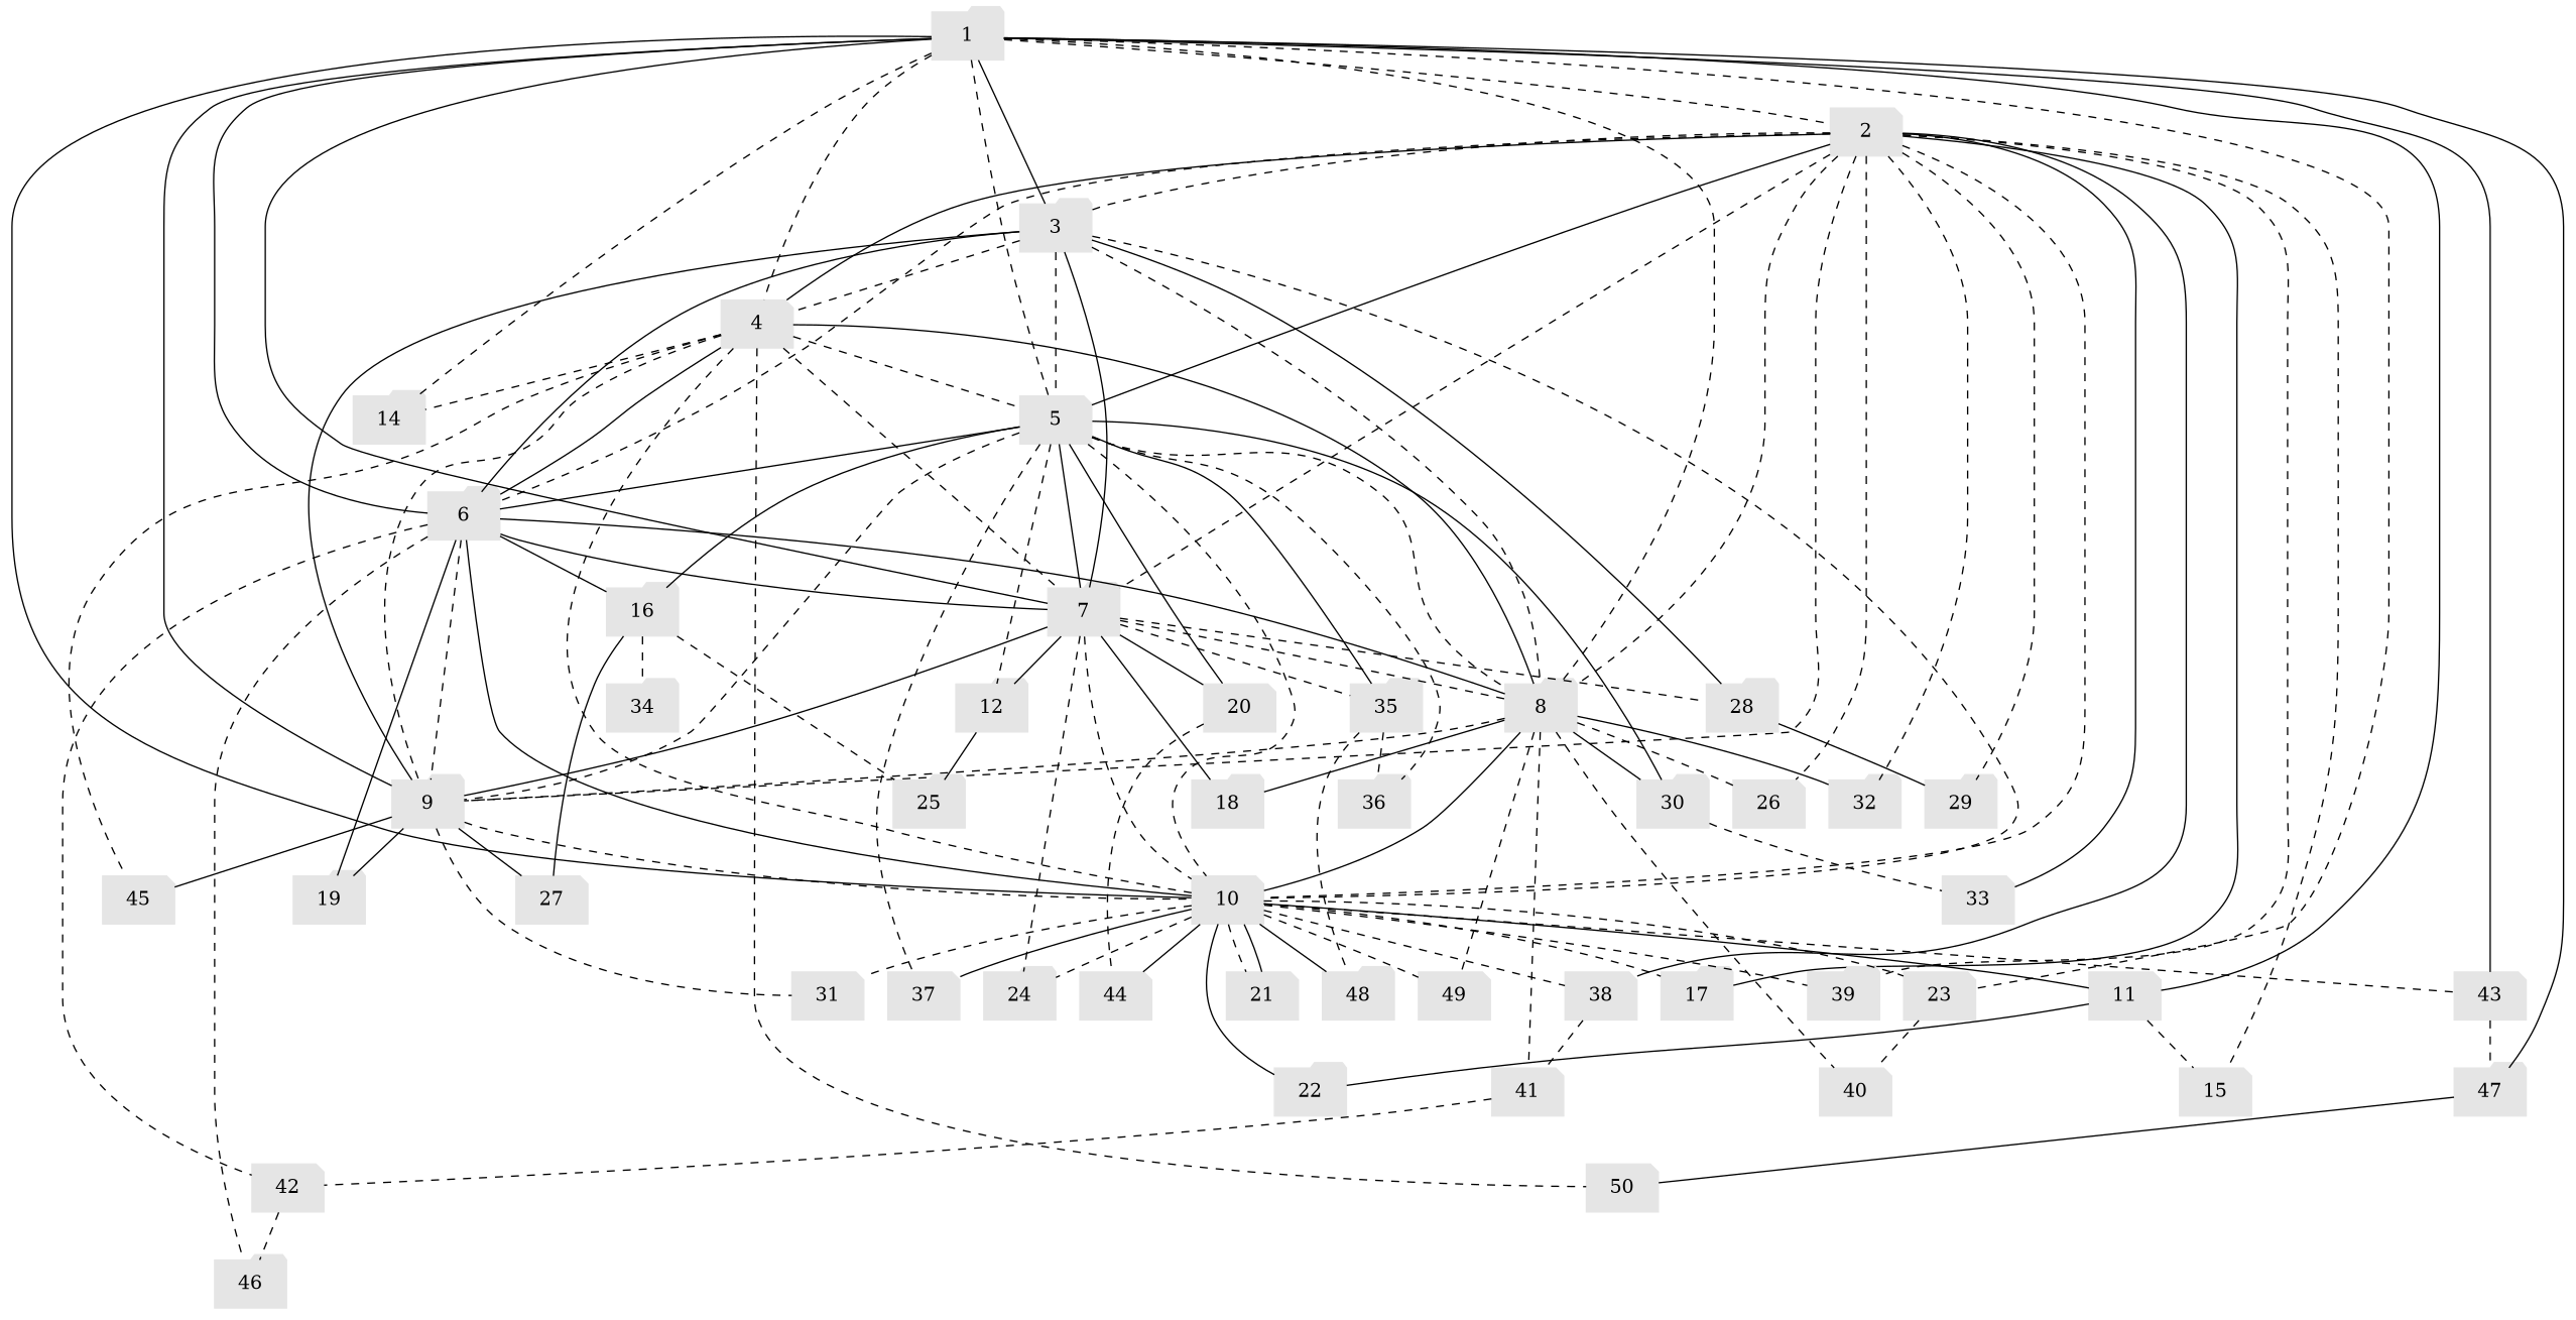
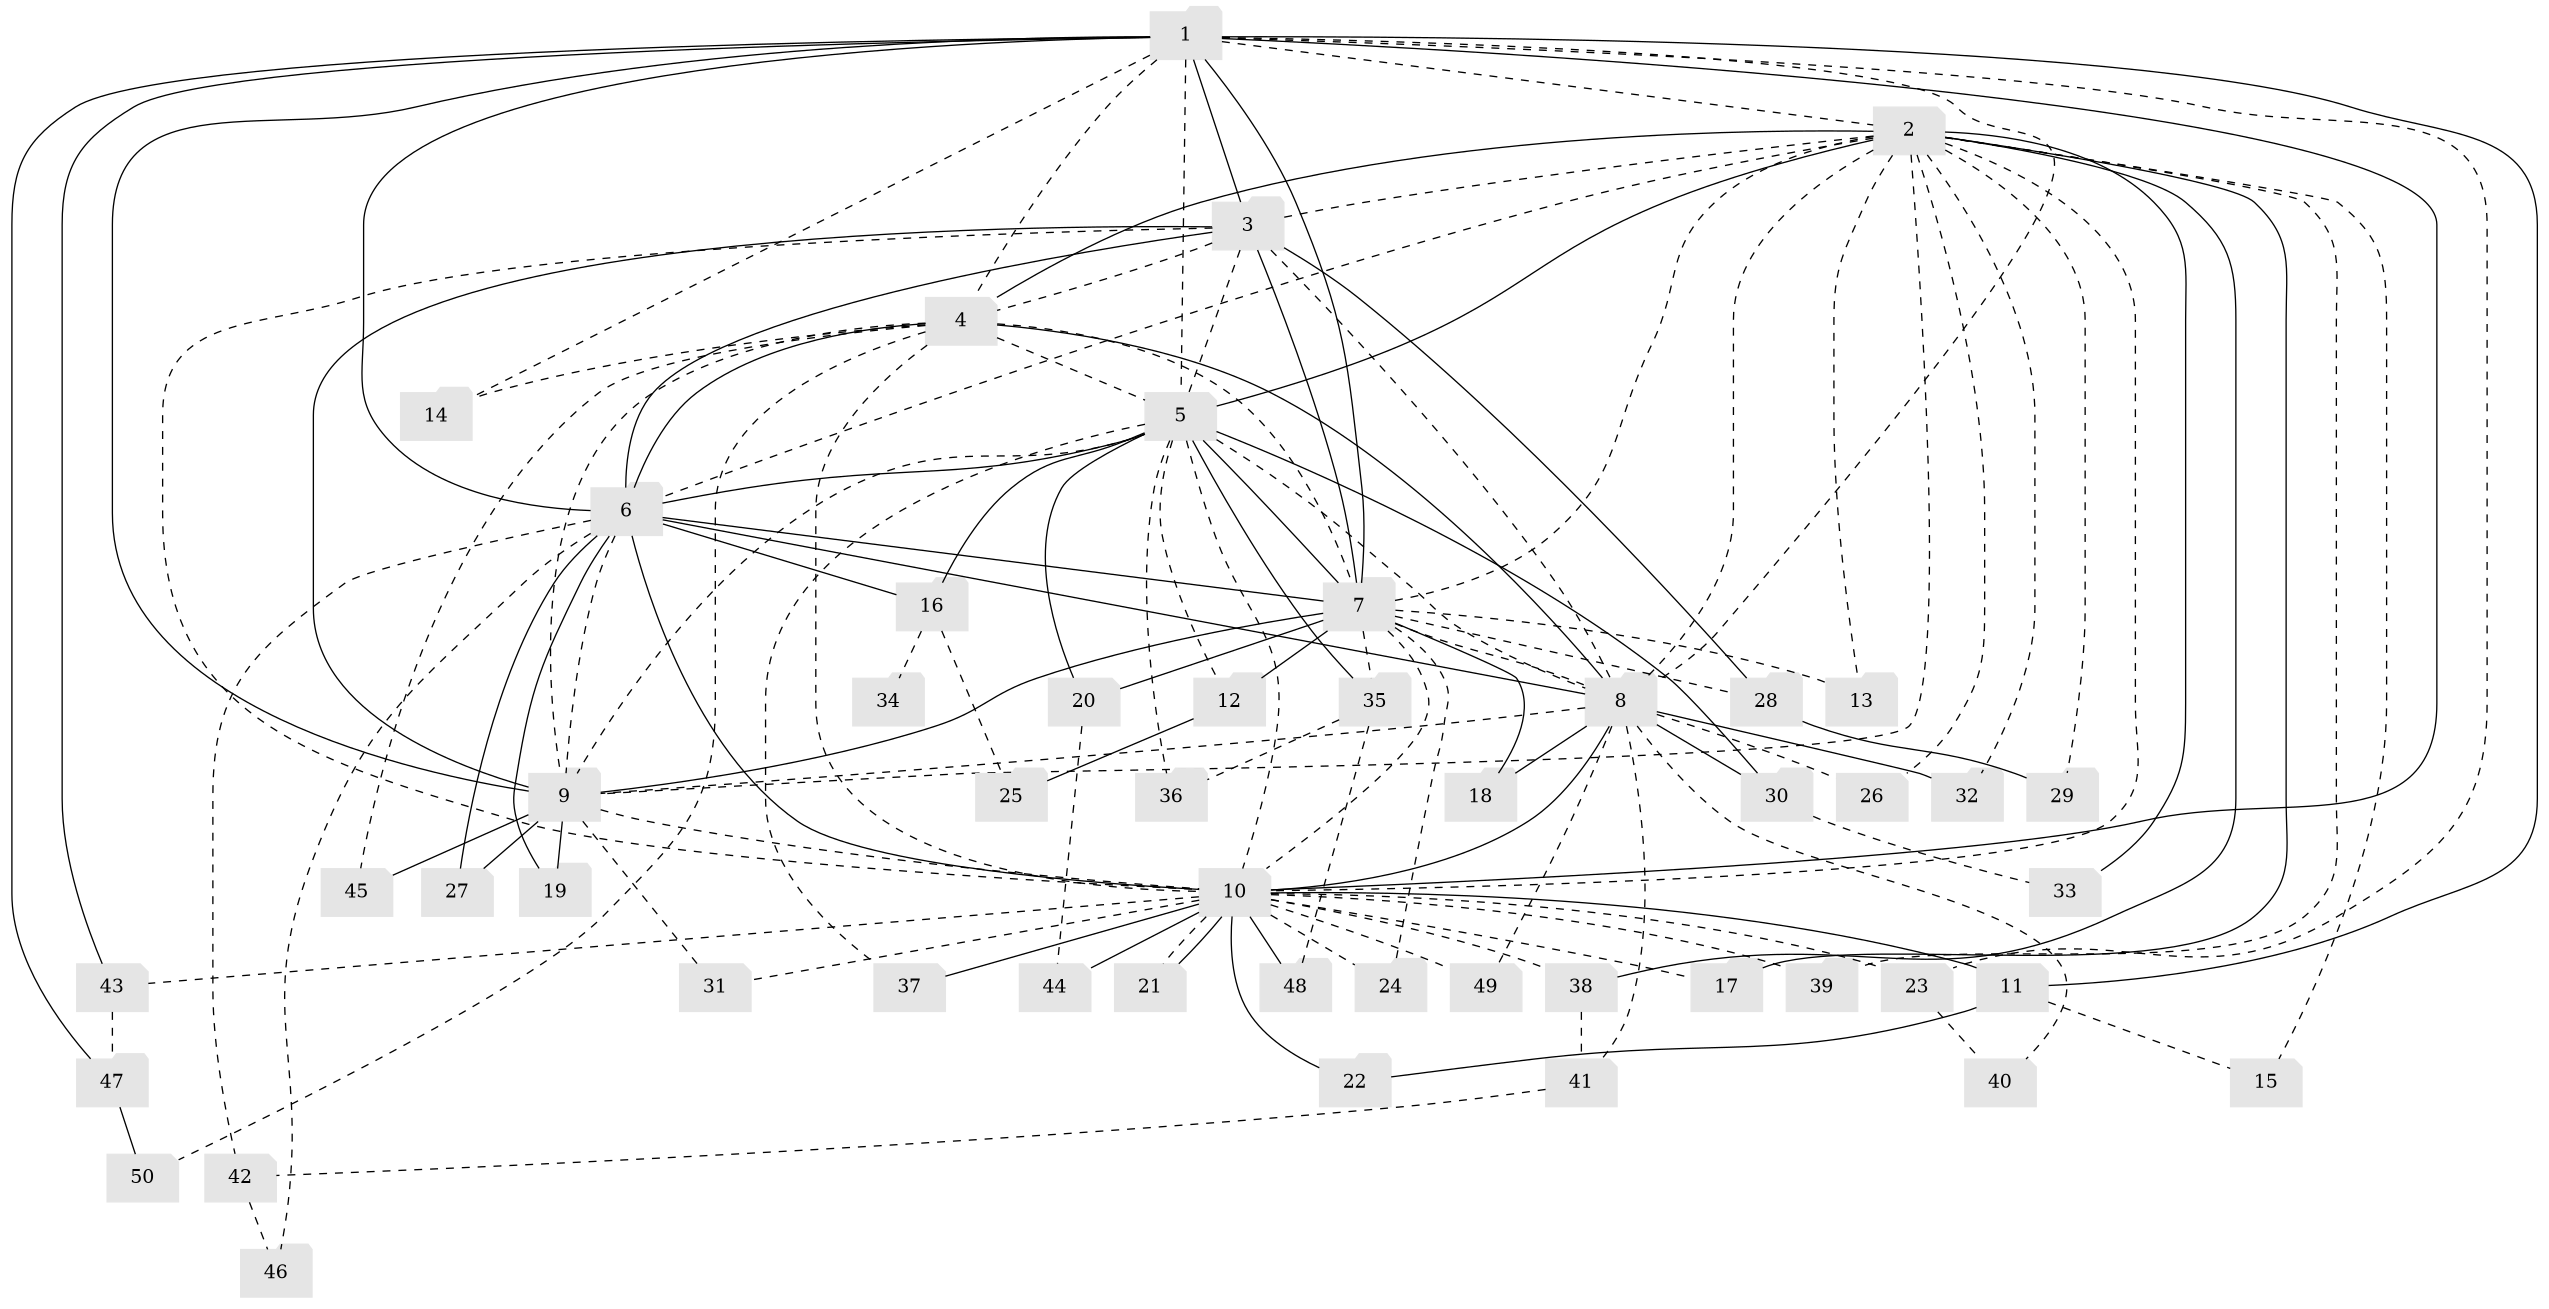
  graph {
    node [color=gray90 shape=folder style=filled]
    edge [style=dashed]
    2 [shape=note]
    1
    3
    4 [shape=note]
    5 [shape=note]
    6
    7
    8
    9
    10 [shape=note]
    11 [shape=note]
    14
    23 [shape=note]
    43 [shape=note]
    47
+   13
    15 [shape=note]
    17
    26 [shape=note]
    29
    32
    33 [shape=note]
    38 [shape=note]
    39
    28
    45 [shape=note]
    50 [shape=note]
    12
    16
    20 [shape=note]
    30
    35
    36
    37 [shape=note]
    19
    27 [shape=note]
    42 [shape=note]
    46
    18
    24
    40 [shape=note]
    41 [shape=note]
    49 [shape=note]
    31 [shape=note]
    21 [shape=note]
    22
    44 [shape=note]
    48
    25
    34
    2 -- 3
    2 -- 4 [style=solid]
    2 -- 5 [style=solid]
    2 -- 6
    2 -- 7
    2 -- 8
    2 -- 9
    2 -- 10
+   2 -- 13
    2 -- 15
    2 -- 17 [style=solid]
    2 -- 26
    2 -- 29
    2 -- 32
    2 -- 33 [style=solid]
    2 -- 38 [style=solid]
    2 -- 39
    1 -- 2
    1 -- 3 [style=solid]
    1 -- 4
    1 -- 5
    1 -- 6 [style=solid]
    1 -- 7 [style=solid]
    1 -- 8
    1 -- 9 [style=solid]
    1 -- 10 [style=solid]
    1 -- 11 [style=solid]
    1 -- 14
    1 -- 23
    1 -- 43 [style=solid]
    1 -- 47 [style=solid]
    3 -- 4
    3 -- 5
    3 -- 6 [style=solid]
    3 -- 7 [style=solid]
    3 -- 8
    3 -- 9 [style=solid]
    3 -- 10
    3 -- 28 [style=solid]
    4 -- 5
    4 -- 6 [style=solid]
    4 -- 7
    4 -- 8 [style=solid]
    4 -- 9
    4 -- 10
    4 -- 14
    4 -- 45
    4 -- 50
    5 -- 6 [style=solid]
    5 -- 7 [style=solid]
    5 -- 8
    5 -- 9
    5 -- 10
    5 -- 12
    5 -- 16 [style=solid]
    5 -- 20 [style=solid]
    5 -- 30 [style=solid]
    5 -- 35 [style=solid]
    5 -- 36
    5 -- 37
    6 -- 7 [style=solid]
    6 -- 8 [style=solid]
    6 -- 9
    6 -- 10 [style=solid]
    6 -- 16 [style=solid]
    6 -- 19 [style=solid]
-   16 -- 27 [style=solid]
+   6 -- 27 [style=solid]
    6 -- 42
    6 -- 46
    7 -- 8
    7 -- 9 [style=solid]
    7 -- 10
+   7 -- 13
    7 -- 28
    7 -- 12 [style=solid]
    7 -- 20 [style=solid]
    7 -- 35
    7 -- 18 [style=solid]
    7 -- 24
    8 -- 9
    8 -- 10 [style=solid]
    8 -- 26
    8 -- 32 [style=solid]
    8 -- 30 [style=solid]
    8 -- 18 [style=solid]
    8 -- 40
    8 -- 41
    8 -- 49
    9 -- 10
    9 -- 45 [style=solid]
    9 -- 19 [style=solid]
    9 -- 27 [style=solid]
    9 -- 31
    10 -- 11 [style=solid]
    10 -- 23
    10 -- 43
    10 -- 17
    10 -- 38
    10 -- 39
    10 -- 37 [style=solid]
    10 -- 24
    10 -- 49
    10 -- 31
    10 -- 21
    10 -- 21 [style=solid]
    10 -- 22 [style=solid]
    10 -- 44 [style=solid]
    10 -- 48 [style=solid]
    11 -- 15
    11 -- 22 [style=solid]
    23 -- 40
    43 -- 47
    47 -- 50 [style=solid]
    38 -- 41
    28 -- 29 [style=solid]
    12 -- 25 [style=solid]
    16 -- 25
    16 -- 34
    20 -- 44
    30 -- 33
    35 -- 36
    35 -- 48
    42 -- 46
    41 -- 42
  }
